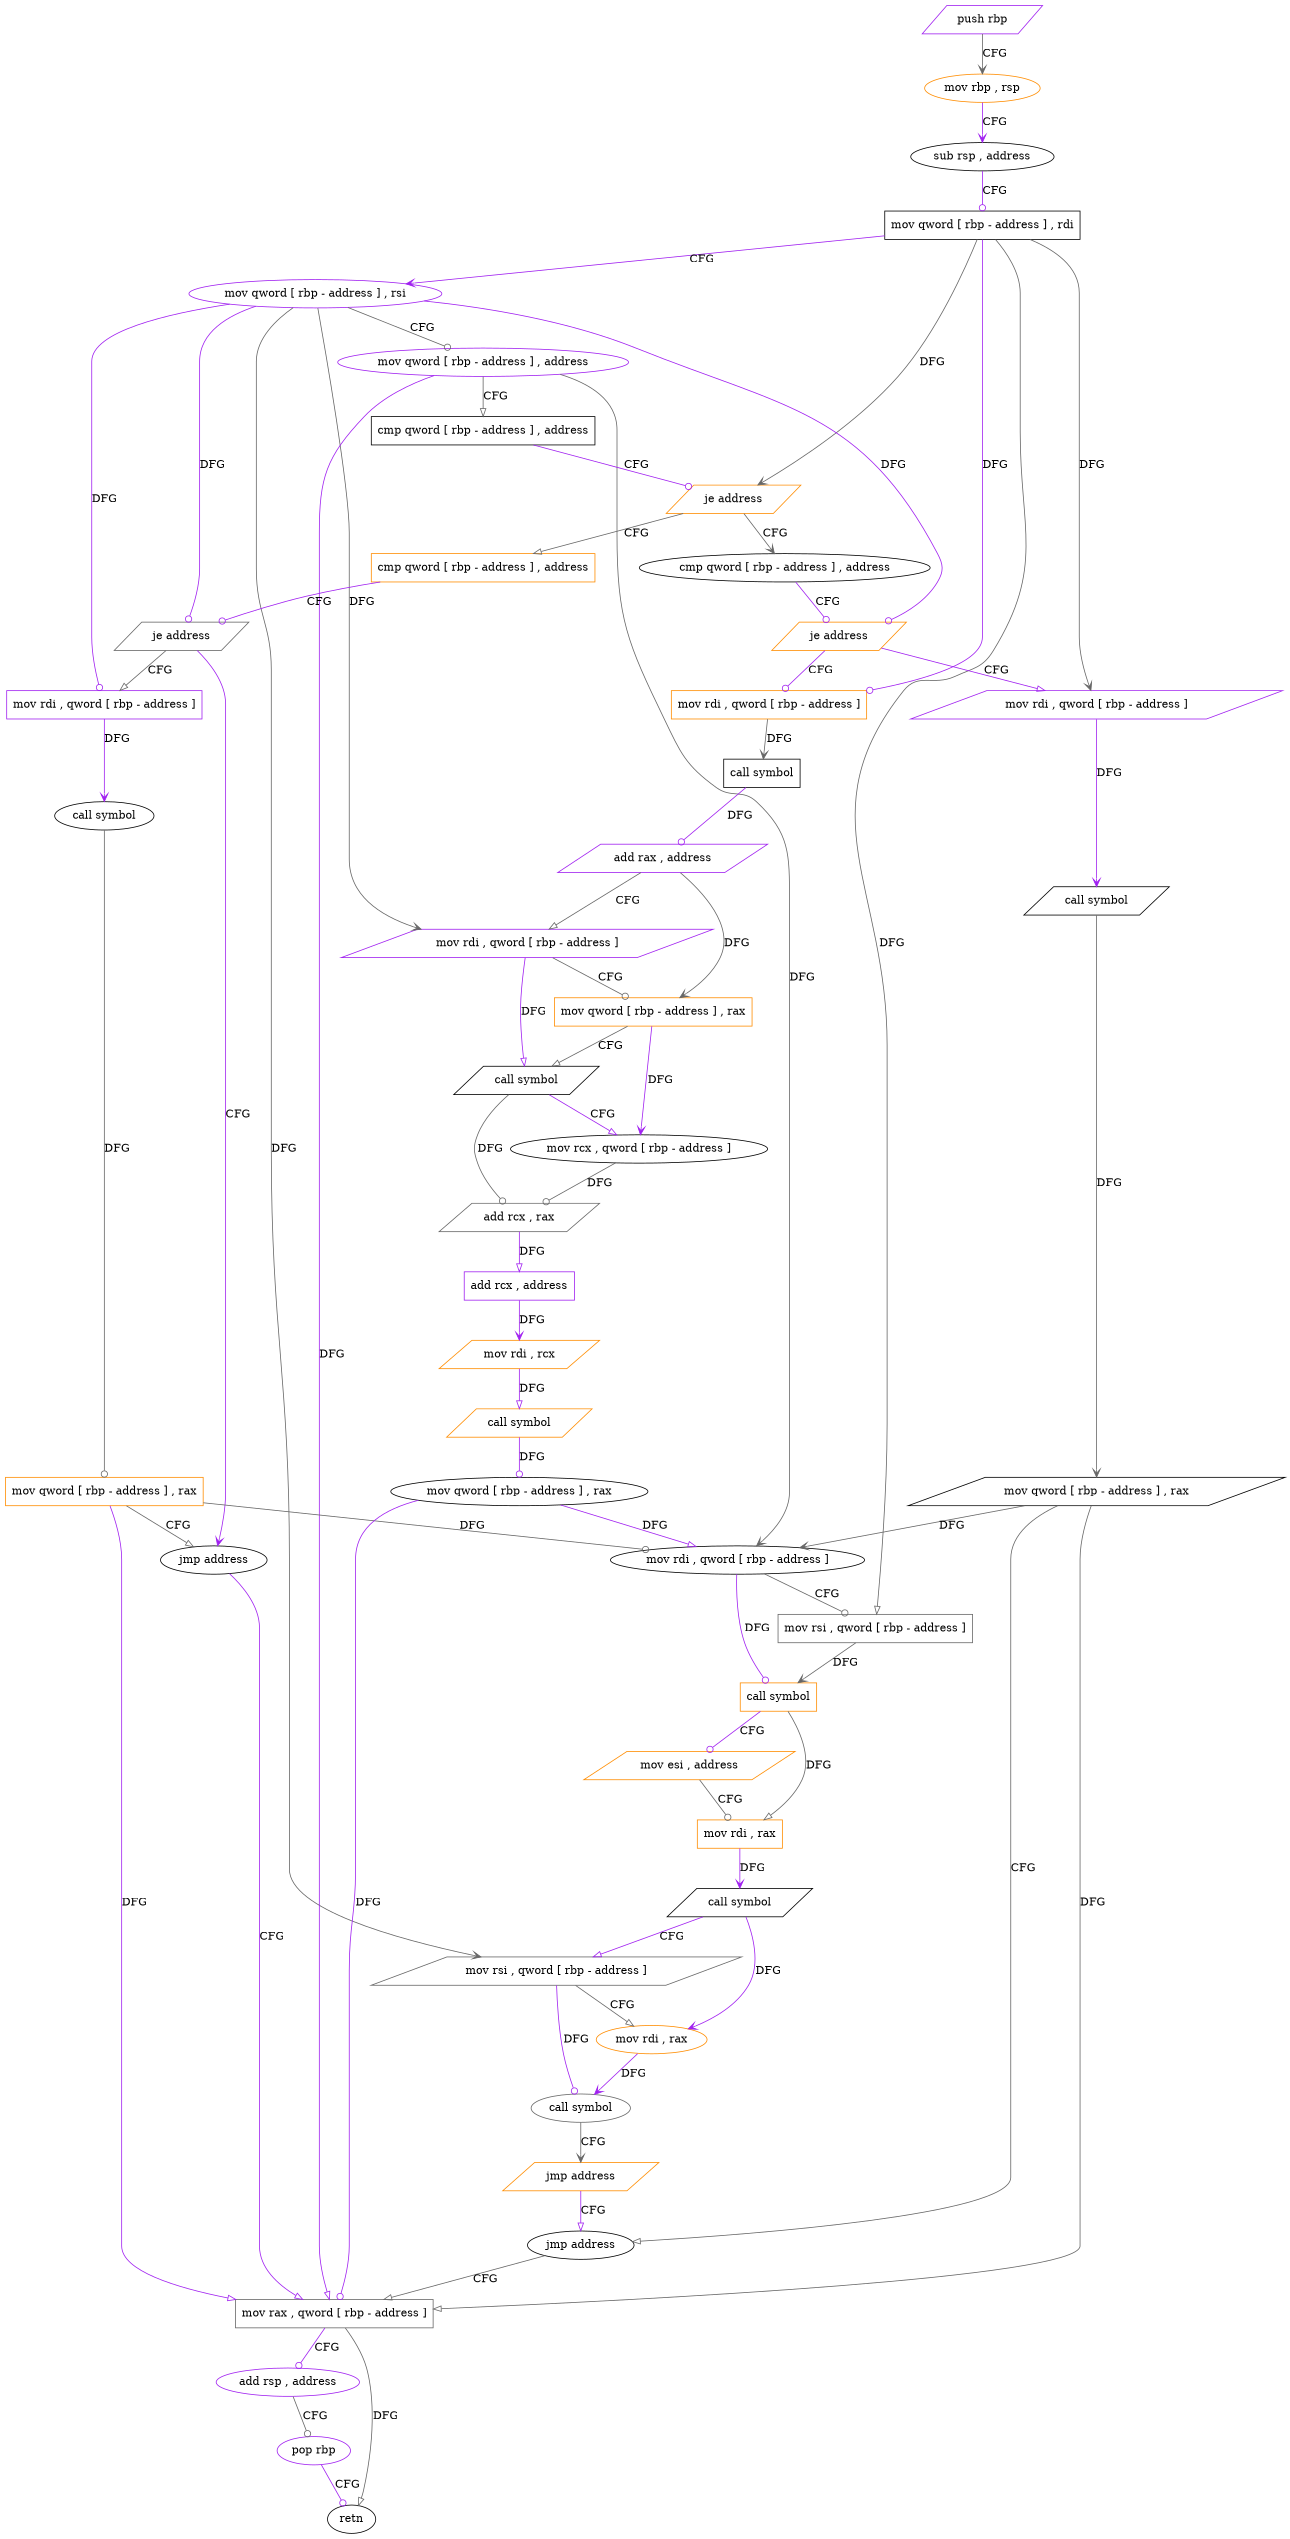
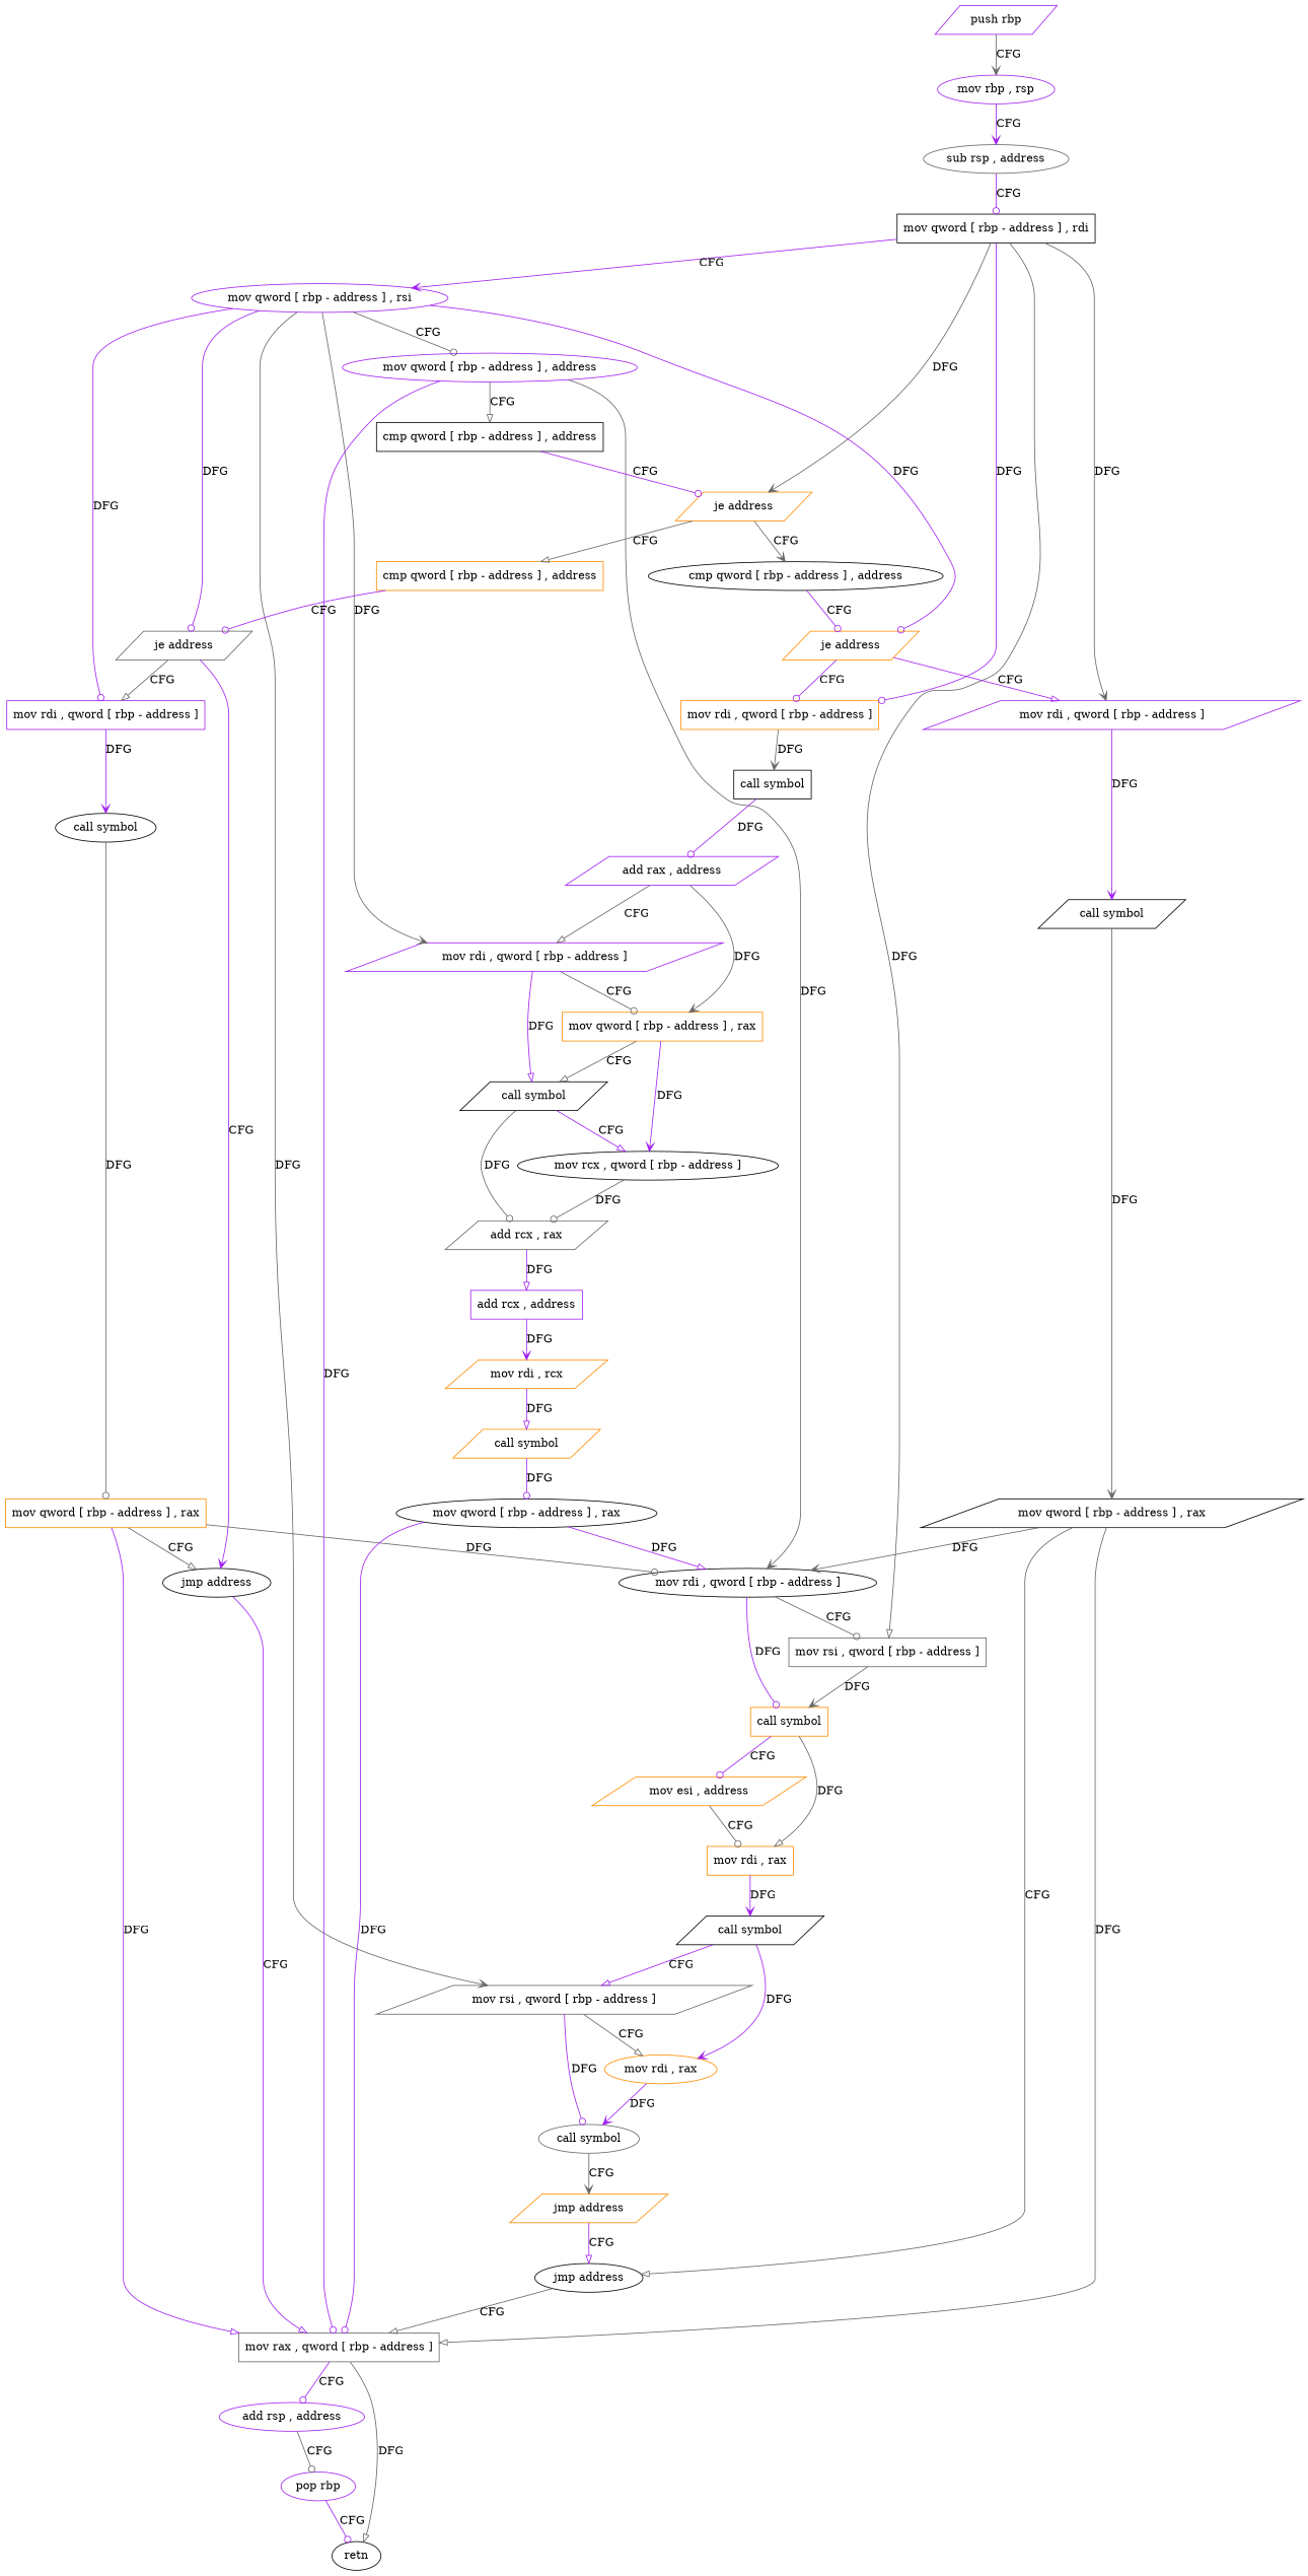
  digraph {
    node [color=black shape=parallelogram]
    edge [arrowhead=odot color=purple]
    n1 [color=purple label="push rbp"]
-   n2 [color=darkorange label="mov rbp , rsp" shape=ellipse]
-   n3 [label="sub rsp , address" shape=ellipse]
+   n2 [color=purple label="mov rbp , rsp" shape=ellipse]
+   n3 [color=gray40 label="sub rsp , address" shape=ellipse]
    n4 [label="mov qword [ rbp - address ] , rdi" shape=box]
    n5 [color=purple label="mov qword [ rbp - address ] , rsi" shape=ellipse]
    n6 [color=darkorange label="je address"]
    n7 [color=purple label="mov rdi , qword [ rbp - address ]"]
    n8 [color=darkorange label="mov rdi , qword [ rbp - address ]" shape=box]
    n9 [color=gray40 label="mov rsi , qword [ rbp - address ]" shape=box]
    n10 [color=purple label="mov qword [ rbp - address ] , address" shape=ellipse]
    n11 [color=gray40 label="je address"]
    n12 [color=purple label="mov rdi , qword [ rbp - address ]" shape=box]
    n13 [color=darkorange label="je address"]
    n14 [color=purple label="mov rdi , qword [ rbp - address ]"]
    n15 [color=gray40 label="mov rsi , qword [ rbp - address ]"]
    n16 [color=darkorange label="cmp qword [ rbp - address ] , address" shape=box]
    n17 [label="cmp qword [ rbp - address ] , address" shape=ellipse]
    n18 [label="call symbol"]
    n19 [label="call symbol" shape=box]
    n20 [color=darkorange label="call symbol" shape=box]
    n21 [label="cmp qword [ rbp - address ] , address" shape=box]
    n22 [color=gray40 label="mov rax , qword [ rbp - address ]" shape=box]
    n23 [label="mov rdi , qword [ rbp - address ]" shape=ellipse]
    n24 [label="jmp address" shape=ellipse]
    n25 [label="call symbol" shape=ellipse]
    n26 [color=darkorange label="mov qword [ rbp - address ] , rax" shape=box]
    n27 [label="call symbol"]
    n28 [color=darkorange label="mov rdi , rax" shape=ellipse]
    n29 [color=gray40 label="call symbol" shape=ellipse]
    n30 [color=purple label="add rsp , address" shape=ellipse]
    n31 [label=retn shape=ellipse]
    n32 [color=darkorange label="mov qword [ rbp - address ] , rax" shape=box]
    n33 [label="mov qword [ rbp - address ] , rax"]
    n34 [color=purple label="add rax , address"]
    n35 [color=purple label="pop rbp" shape=ellipse]
    n36 [label="jmp address" shape=ellipse]
    n37 [label="mov rcx , qword [ rbp - address ]" shape=ellipse]
    n38 [color=gray40 label="add rcx , rax"]
    n39 [color=purple label="add rcx , address" shape=box]
    n40 [color=darkorange label="mov rdi , rcx"]
    n41 [color=darkorange label="call symbol"]
    n42 [label="mov qword [ rbp - address ] , rax" shape=ellipse]
    n43 [color=darkorange label="mov esi , address"]
    n44 [color=darkorange label="mov rdi , rax" shape=box]
    n45 [label="call symbol"]
    n46 [color=darkorange label="jmp address"]
    n1 -> n2 [arrowhead=vee color=gray40 label=CFG]
    n2 -> n3 [arrowhead=vee label=CFG]
    n3 -> n4 [label=CFG]
    n4 -> n5 [arrowhead=vee label=CFG]
    n4 -> n6 [arrowhead=vee color=gray40 label=DFG]
    n4 -> n7 [arrowhead=vee color=gray40 label=DFG]
    n4 -> n8 [label=DFG]
    n4 -> n9 [arrowhead=onormal color=gray40 label=DFG]
    n5 -> n10 [color=gray40 label=CFG]
    n5 -> n11 [label=DFG]
    n5 -> n12 [label=DFG]
    n5 -> n13 [label=DFG]
    n5 -> n14 [arrowhead=vee color=gray40 label=DFG]
    n5 -> n15 [arrowhead=vee color=gray40 label=DFG]
    n6 -> n16 [arrowhead=onormal color=gray40 label=CFG]
    n6 -> n17 [arrowhead=vee color=gray40 label=CFG]
    n7 -> n18 [arrowhead=vee label=DFG]
    n8 -> n19 [arrowhead=vee color=gray40 label=DFG]
    n9 -> n20 [arrowhead=vee color=gray40 label=DFG]
    n10 -> n21 [arrowhead=onormal color=gray40 label=CFG]
-   n10 -> n22 [arrowhead=onormal label=DFG]
+   n10 -> n22 [label=DFG]
    n10 -> n23 [arrowhead=vee color=gray40 label=DFG]
    n11 -> n12 [arrowhead=onormal color=gray40 label=CFG]
    n11 -> n24 [arrowhead=vee label=CFG]
    n12 -> n25 [arrowhead=vee label=DFG]
    n13 -> n7 [arrowhead=onormal label=CFG]
    n13 -> n8 [label=CFG]
    n14 -> n26 [color=gray40 label=CFG]
    n14 -> n27 [arrowhead=onormal label=DFG]
    n15 -> n28 [arrowhead=onormal color=gray40 label=CFG]
    n15 -> n29 [label=DFG]
    n16 -> n11 [label=CFG]
    n17 -> n13 [label=CFG]
    n18 -> n33 [arrowhead=vee color=gray40 label=DFG]
    n19 -> n34 [label=DFG]
    n20 -> n43 [label=CFG]
    n20 -> n44 [arrowhead=onormal color=gray40 label=DFG]
    n21 -> n6 [label=CFG]
    n22 -> n30 [label=CFG]
    n22 -> n31 [arrowhead=onormal color=gray40 label=DFG]
    n23 -> n9 [color=gray40 label=CFG]
    n23 -> n20 [label=DFG]
    n24 -> n22 [arrowhead=onormal label=CFG]
    n25 -> n32 [color=gray40 label=DFG]
    n26 -> n27 [arrowhead=onormal color=gray40 label=CFG]
    n26 -> n37 [arrowhead=vee label=DFG]
    n27 -> n37 [arrowhead=onormal label=CFG]
    n27 -> n38 [color=gray40 label=DFG]
    n28 -> n29 [arrowhead=vee label=DFG]
    n29 -> n46 [arrowhead=vee color=gray40 label=CFG]
    n30 -> n35 [color=gray40 label=CFG]
    n32 -> n22 [arrowhead=onormal label=DFG]
    n32 -> n23 [color=gray40 label=DFG]
    n32 -> n24 [arrowhead=onormal color=gray40 label=CFG]
    n33 -> n22 [arrowhead=onormal color=gray40 label=DFG]
    n33 -> n23 [arrowhead=vee color=gray40 label=DFG]
    n33 -> n36 [arrowhead=onormal color=gray40 label=CFG]
    n34 -> n14 [arrowhead=onormal color=gray40 label=CFG]
    n34 -> n26 [arrowhead=vee color=gray40 label=DFG]
    n35 -> n31 [label=CFG]
    n36 -> n22 [arrowhead=onormal color=gray40 label=CFG]
    n37 -> n38 [color=gray40 label=DFG]
    n38 -> n39 [arrowhead=onormal label=DFG]
    n39 -> n40 [arrowhead=vee label=DFG]
    n40 -> n41 [arrowhead=onormal label=DFG]
    n41 -> n42 [label=DFG]
    n42 -> n22 [label=DFG]
    n42 -> n23 [arrowhead=onormal label=DFG]
    n43 -> n44 [color=gray40 label=CFG]
    n44 -> n45 [arrowhead=vee label=DFG]
    n45 -> n15 [arrowhead=onormal label=CFG]
    n45 -> n28 [arrowhead=vee label=DFG]
    n46 -> n36 [arrowhead=onormal label=CFG]
  }
